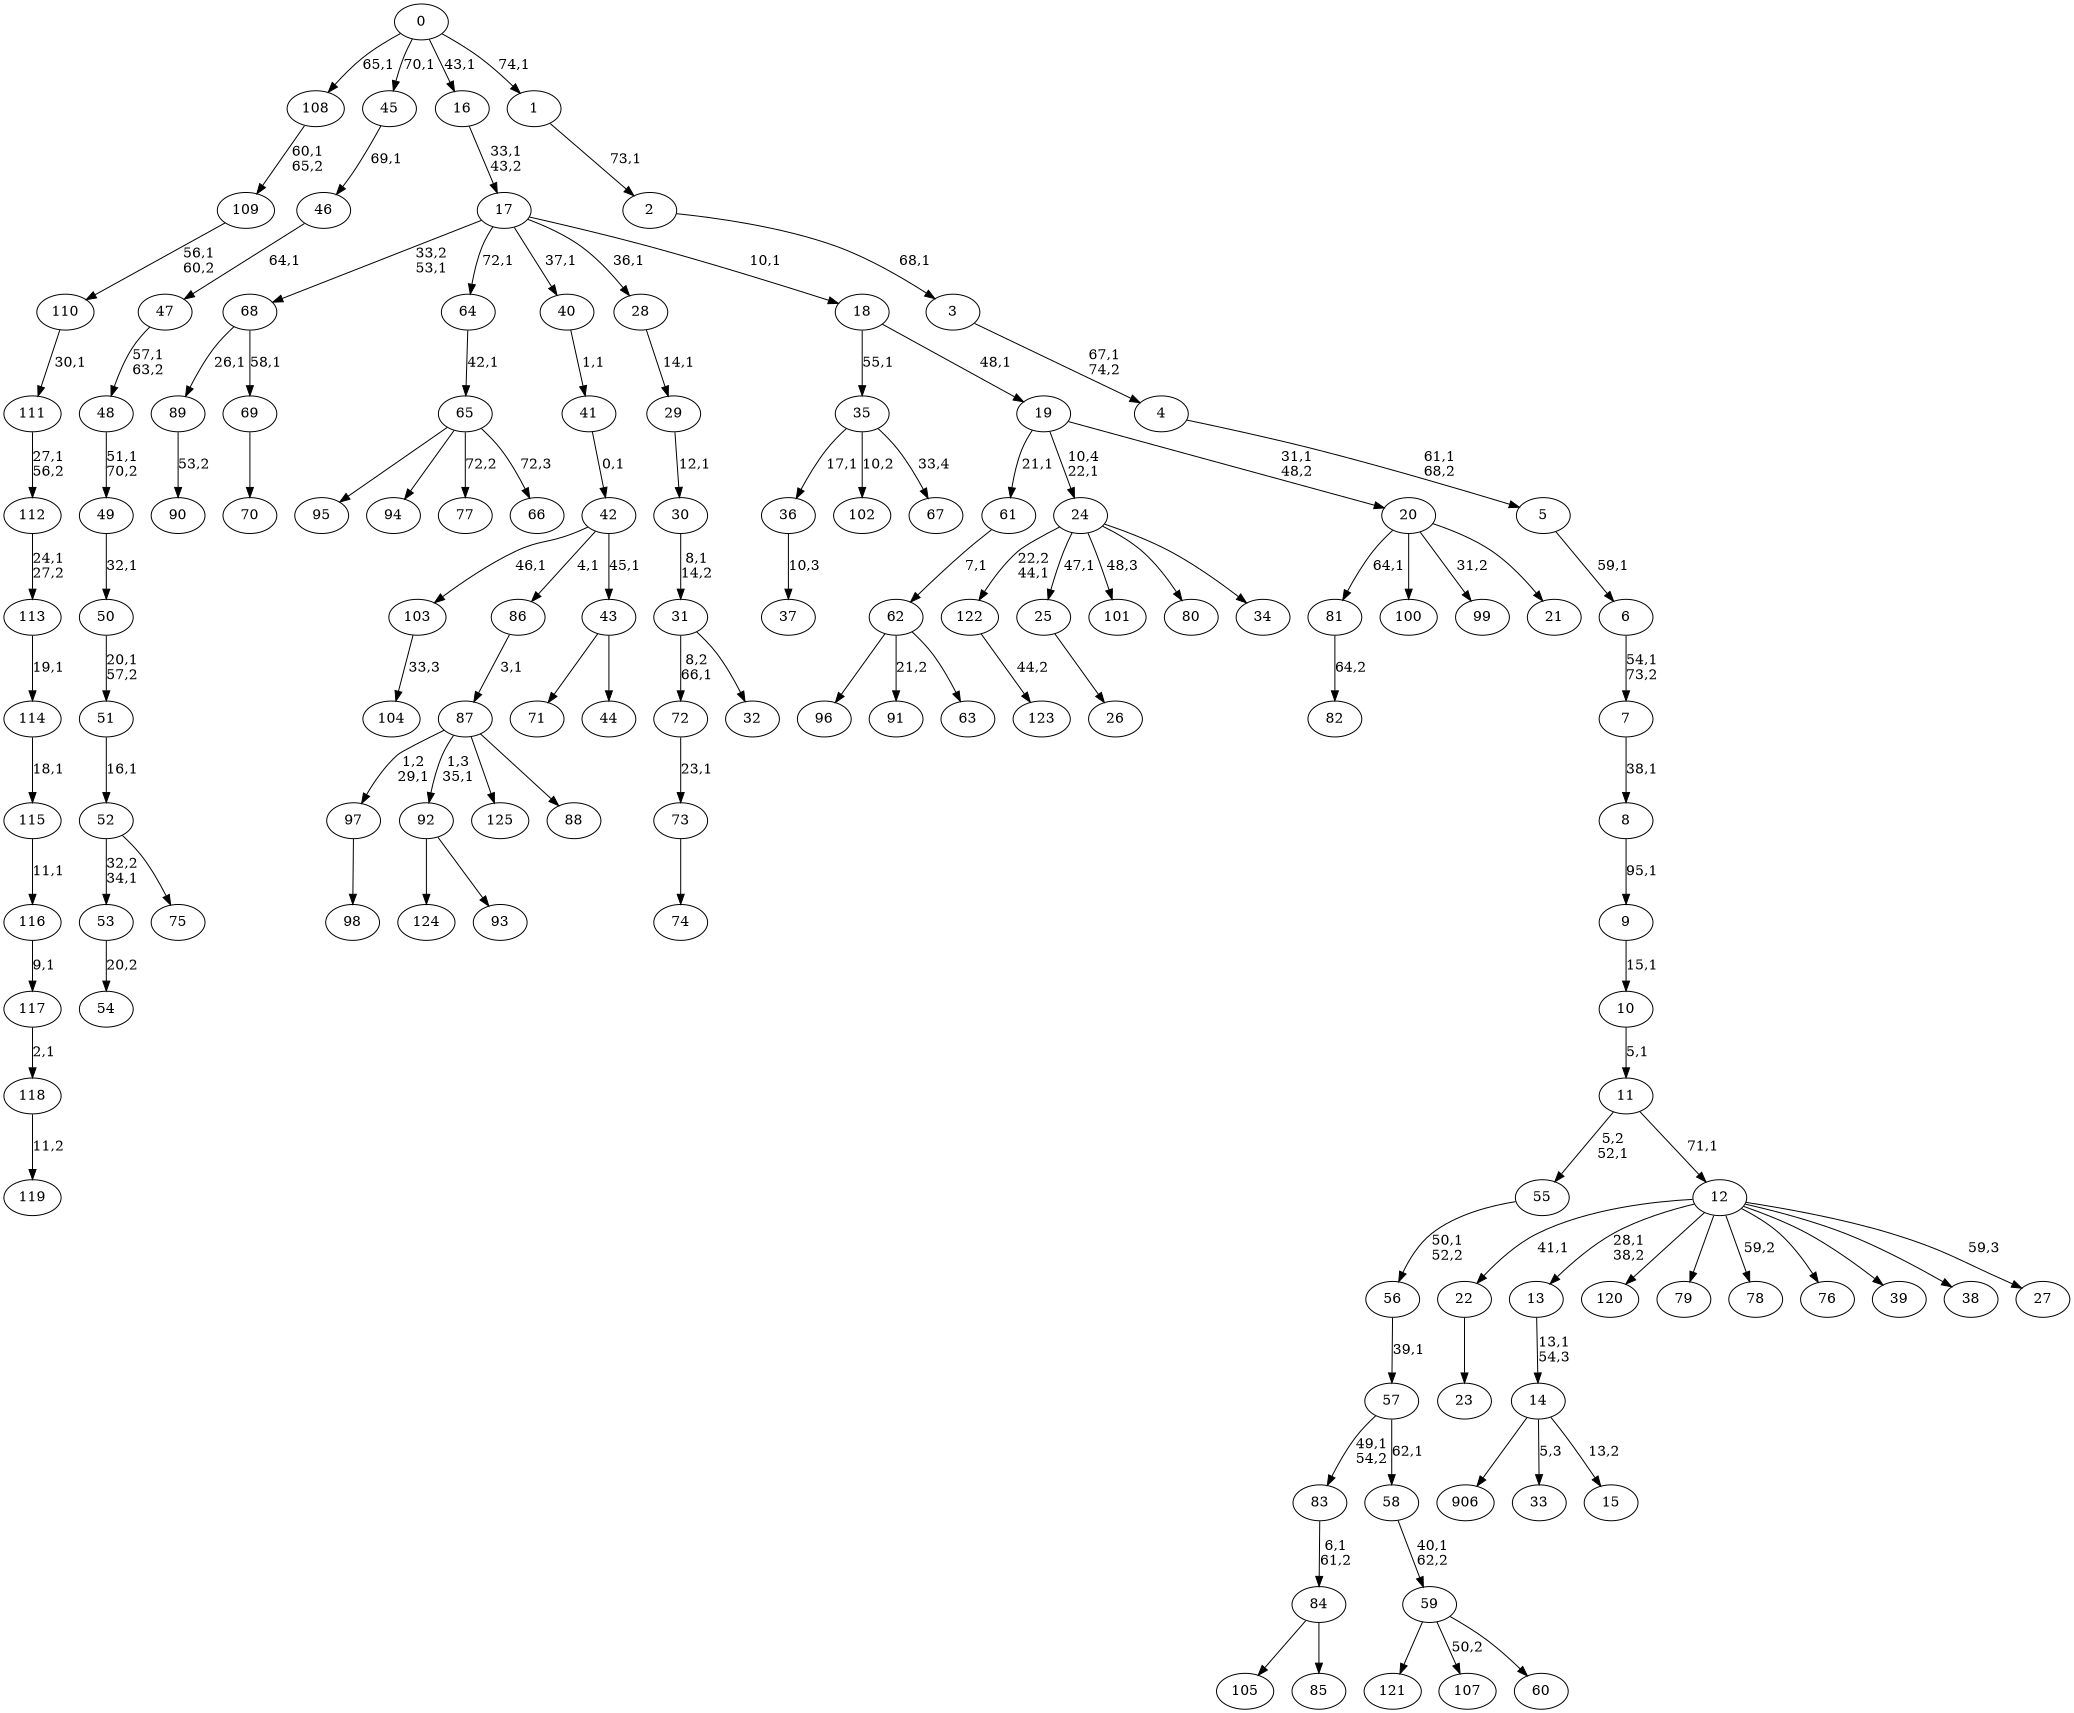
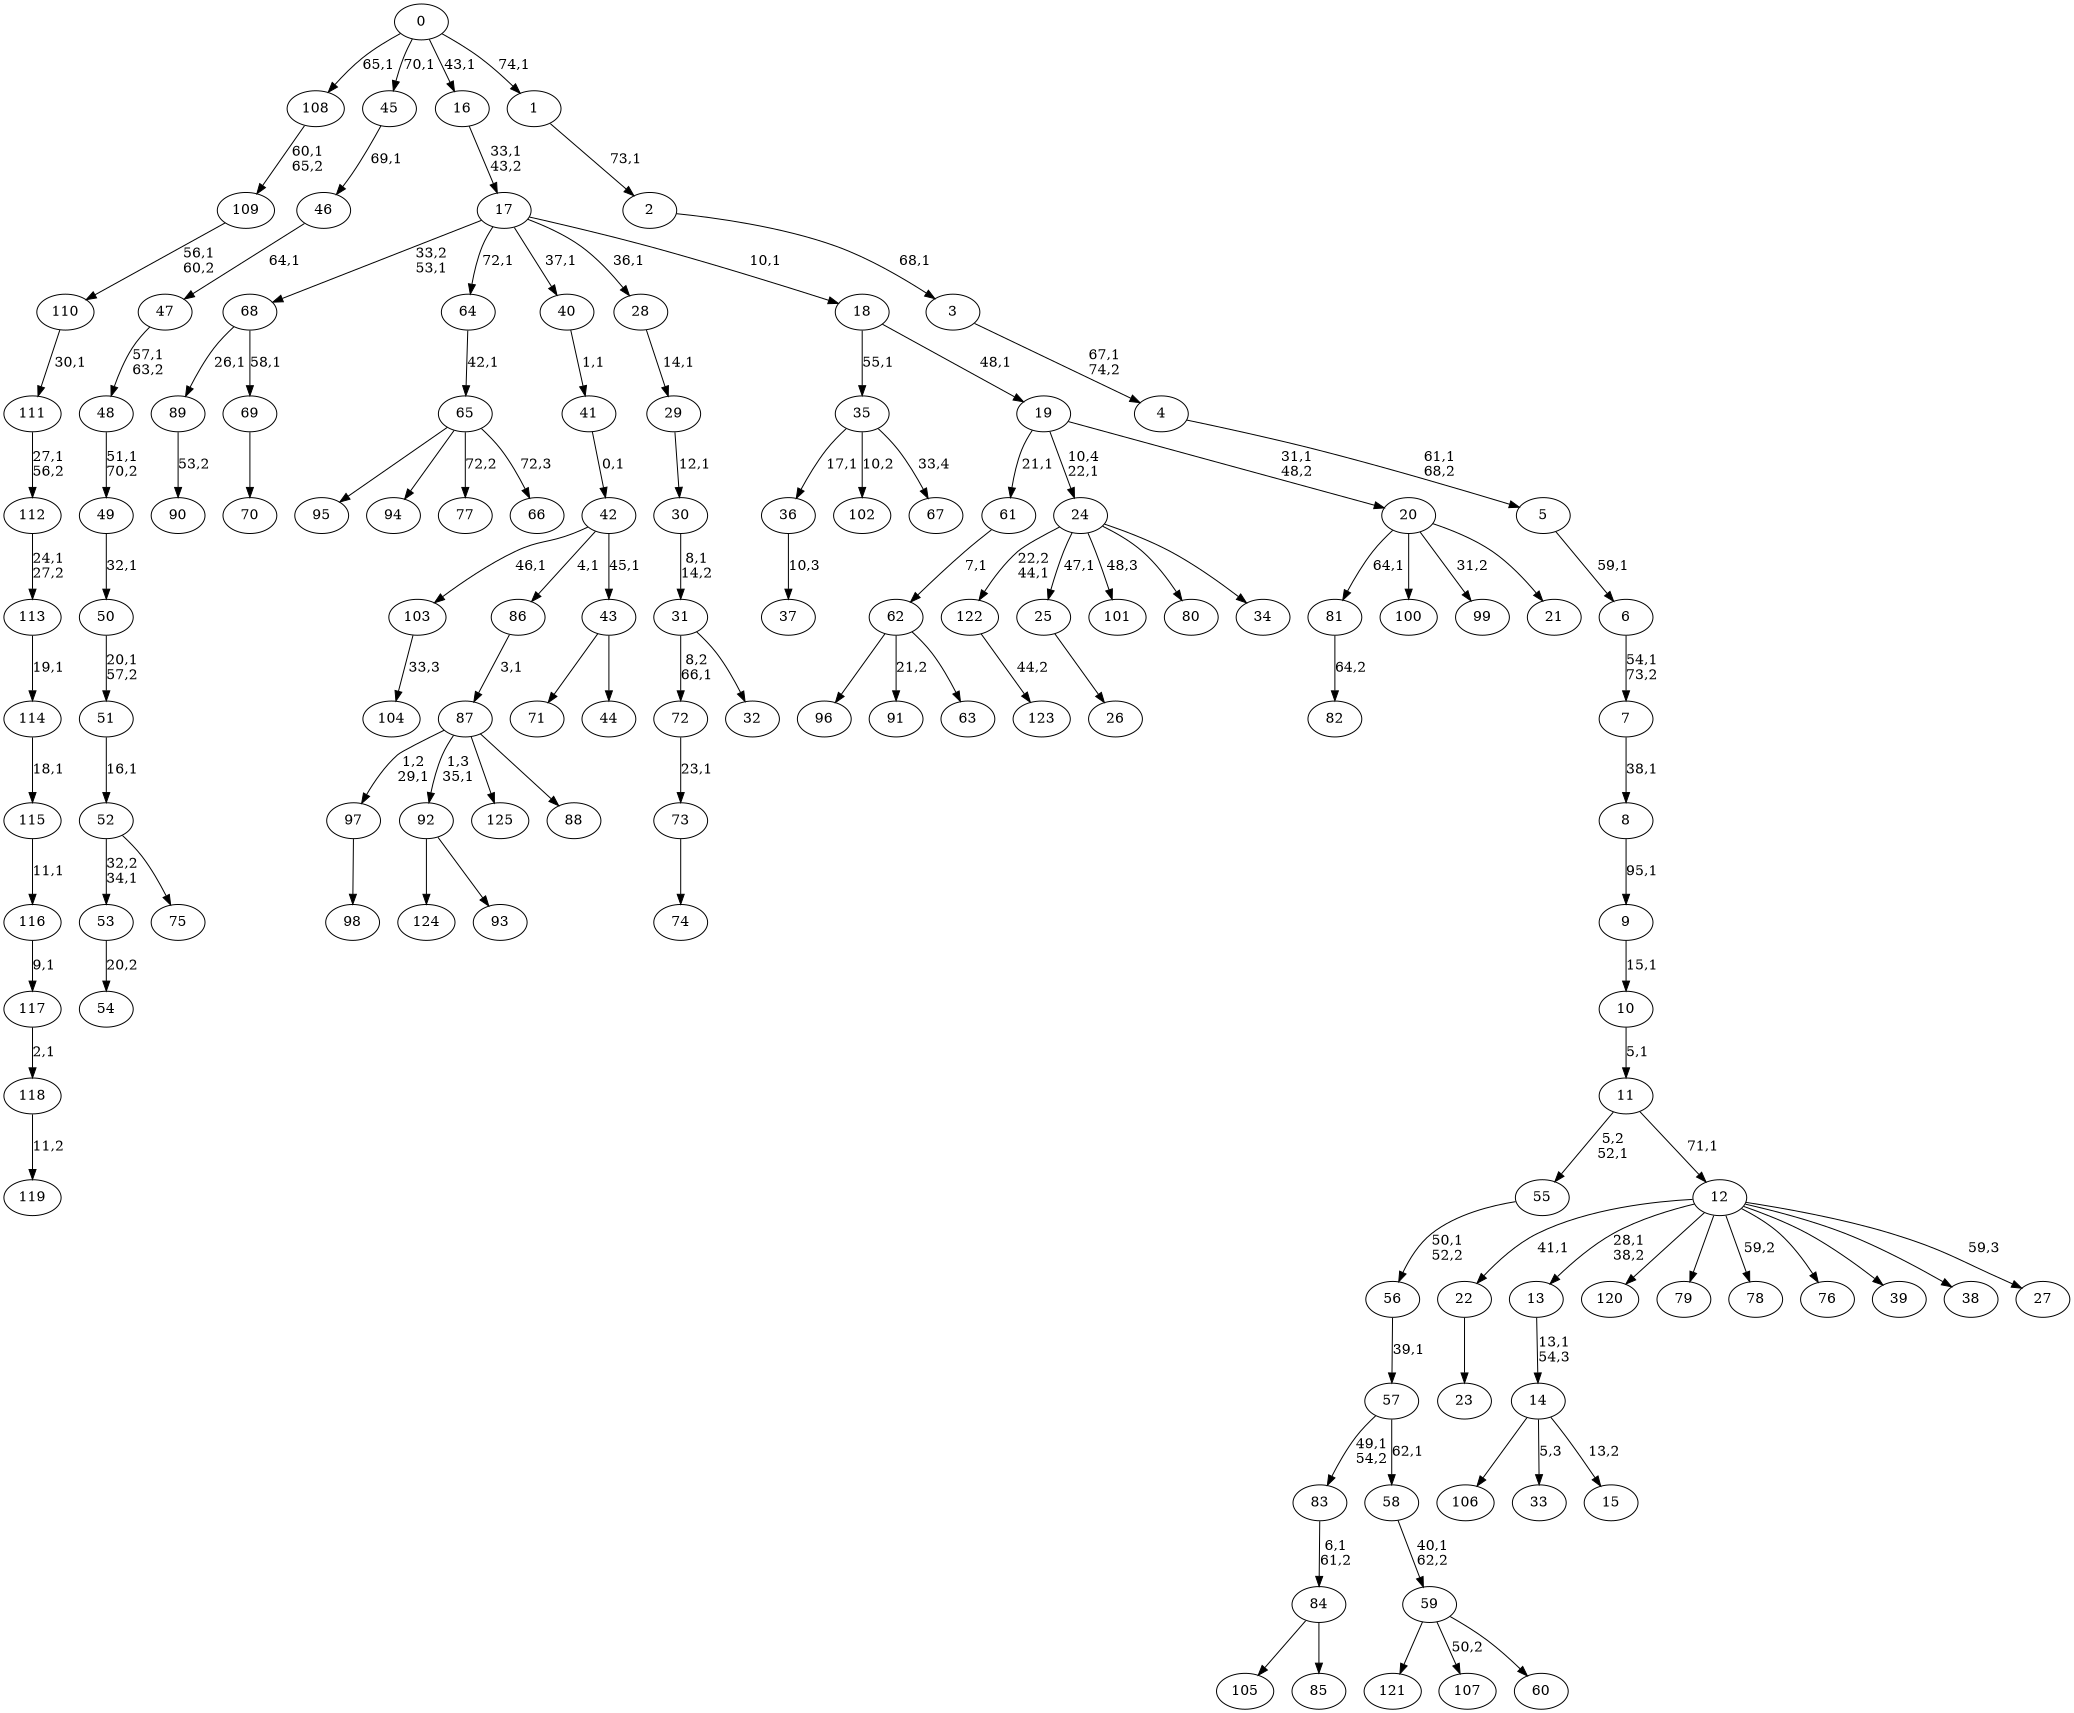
  digraph {
    122
    123
    118
    119
    117
    116
    115
    114
    113
    112
    111
    110
    109
    108
    103
    104
    97
    98
    92
    124
    93
    89
    90
    87
    125
    88
    86
    84
    105
    85
    83
    81
    82
    73
    74
    72
    69
    70
    68
    65
    95
    94
    77
    66
    64
    62
    96
    91
    63
    61
    59
    121
    107
    60
    58
    57
    56
    55
    53
    54
    52
    75
    51
    50
    49
    48
    47
    46
    45
    43
    71
    44
    42
    41
    40
    36
    37
    35
    102
    67
    31
    32
    30
    29
    28
    25
    26
    24
    101
    80
    34
    22
    23
    20
    100
    99
    21
    19
    18
    17
    16
    14
-   106 [label=906]
+   106
    33
    15
    13
    12
    120
    79
    78
    76
    39
    38
    27
    11
    10
    9
    8
    7
    6
    5
    4
    3
    2
    1
    0
    122 -> 123 [label="44,2"]
    118 -> 119 [label="11,2"]
    117 -> 118 [label="2,1"]
    116 -> 117 [label="9,1"]
    115 -> 116 [label="11,1"]
    114 -> 115 [label="18,1"]
    113 -> 114 [label="19,1"]
    112 -> 113 [label="24,1\n27,2"]
    111 -> 112 [label="27,1\n56,2"]
    110 -> 111 [label="30,1"]
    109 -> 110 [label="56,1\n60,2"]
    108 -> 109 [label="60,1\n65,2"]
    103 -> 104 [label="33,3"]
    97 -> 98
    92 -> 124
    92 -> 93
    89 -> 90 [label="53,2"]
    87 -> 97 [label="1,2\n29,1"]
    87 -> 92 [label="1,3\n35,1"]
    87 -> 125
    87 -> 88
    86 -> 87 [label="3,1"]
    84 -> 105
    84 -> 85
    83 -> 84 [label="6,1\n61,2"]
    81 -> 82 [label="64,2"]
    73 -> 74
    72 -> 73 [label="23,1"]
    69 -> 70
    68 -> 89 [label="26,1"]
    68 -> 69 [label="58,1"]
    65 -> 95
    65 -> 94
    65 -> 77 [label="72,2"]
    65 -> 66 [label="72,3"]
    64 -> 65 [label="42,1"]
    62 -> 96
    62 -> 91 [label="21,2"]
    62 -> 63
    61 -> 62 [label="7,1"]
    59 -> 121
    59 -> 107 [label="50,2"]
    59 -> 60
    58 -> 59 [label="40,1\n62,2"]
    57 -> 83 [label="49,1\n54,2"]
    57 -> 58 [label="62,1"]
    56 -> 57 [label="39,1"]
    55 -> 56 [label="50,1\n52,2"]
    53 -> 54 [label="20,2"]
    52 -> 53 [label="32,2\n34,1"]
    52 -> 75
    51 -> 52 [label="16,1"]
    50 -> 51 [label="20,1\n57,2"]
    49 -> 50 [label="32,1"]
    48 -> 49 [label="51,1\n70,2"]
    47 -> 48 [label="57,1\n63,2"]
    46 -> 47 [label="64,1"]
    45 -> 46 [label="69,1"]
    43 -> 71
    43 -> 44
    42 -> 103 [label="46,1"]
    42 -> 86 [label="4,1"]
    42 -> 43 [label="45,1"]
    41 -> 42 [label="0,1"]
    40 -> 41 [label="1,1"]
    36 -> 37 [label="10,3"]
    35 -> 36 [label="17,1"]
    35 -> 102 [label="10,2"]
    35 -> 67 [label="33,4"]
    31 -> 72 [label="8,2\n66,1"]
    31 -> 32
    30 -> 31 [label="8,1\n14,2"]
    29 -> 30 [label="12,1"]
    28 -> 29 [label="14,1"]
    25 -> 26
    24 -> 122 [label="22,2\n44,1"]
    24 -> 25 [label="47,1"]
    24 -> 101 [label="48,3"]
    24 -> 80
    24 -> 34
    22 -> 23
    20 -> 81 [label="64,1"]
    20 -> 100
    20 -> 99 [label="31,2"]
    20 -> 21
    19 -> 61 [label="21,1"]
    19 -> 24 [label="10,4\n22,1"]
    19 -> 20 [label="31,1\n48,2"]
    18 -> 35 [label="55,1"]
    18 -> 19 [label="48,1"]
    17 -> 68 [label="33,2\n53,1"]
    17 -> 64 [label="72,1"]
    17 -> 40 [label="37,1"]
    17 -> 28 [label="36,1"]
    17 -> 18 [label="10,1"]
    16 -> 17 [label="33,1\n43,2"]
    14 -> 106
    14 -> 33 [label="5,3"]
    14 -> 15 [label="13,2"]
    13 -> 14 [label="13,1\n54,3"]
    12 -> 22 [label="41,1"]
    12 -> 13 [label="28,1\n38,2"]
    12 -> 120
    12 -> 79
    12 -> 78 [label="59,2"]
    12 -> 76
    12 -> 39
    12 -> 38
    12 -> 27 [label="59,3"]
    11 -> 55 [label="5,2\n52,1"]
    11 -> 12 [label="71,1"]
    10 -> 11 [label="5,1"]
    9 -> 10 [label="15,1"]
    8 -> 9 [label="95,1"]
    7 -> 8 [label="38,1"]
    6 -> 7 [label="54,1\n73,2"]
    5 -> 6 [label="59,1"]
    4 -> 5 [label="61,1\n68,2"]
    3 -> 4 [label="67,1\n74,2"]
    2 -> 3 [label="68,1"]
    1 -> 2 [label="73,1"]
    0 -> 108 [label="65,1"]
    0 -> 45 [label="70,1"]
    0 -> 16 [label="43,1"]
    0 -> 1 [label="74,1"]
  }
